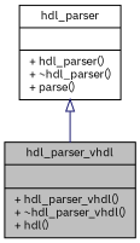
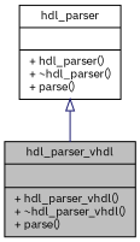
  digraph {
    fontname="IBM Plex Sans"
    node [color=black fontname="IBM Plex Sans" fontsize=10 shape=record style=filled]
-   n1 [fillcolor=grey75 fontcolor=black height=0.2 label="{hdl_parser_vhdl\n||+ hdl_parser_vhdl()\l+ ~hdl_parser_vhdl()\l+ hdl()\l}" width=0.4]
+   n1 [fillcolor=grey75 fontcolor=black height=0.2 label="{hdl_parser_vhdl\n||+ hdl_parser_vhdl()\l+ ~hdl_parser_vhdl()\l+ parse()\l}" width=0.4]
    n2 [fillcolor=white height=0.2 label="{hdl_parser\n||+ hdl_parser()\l+ ~hdl_parser()\l+ parse()\l}" width=0.4]
    n2 -> n1 [arrowtail=onormal color=midnightblue dir=back fontname="IBM Plex Sans" fontsize=10 labelfontname=Helvetica labelfontsize=10 style=solid]
  }
